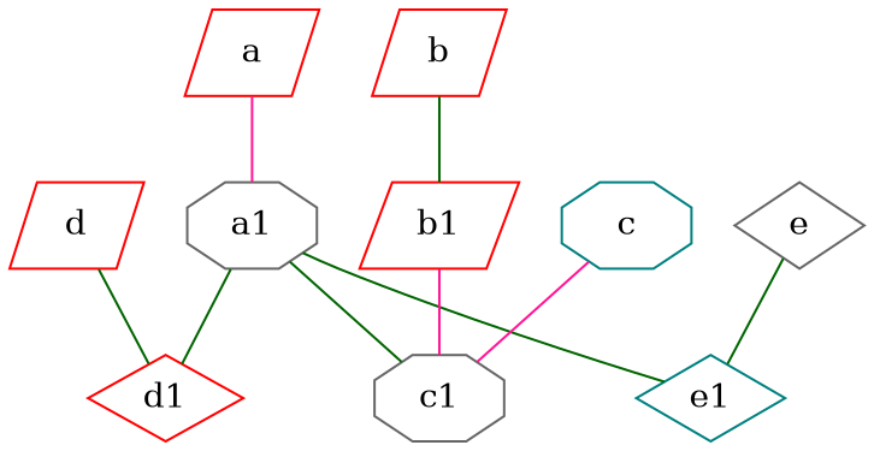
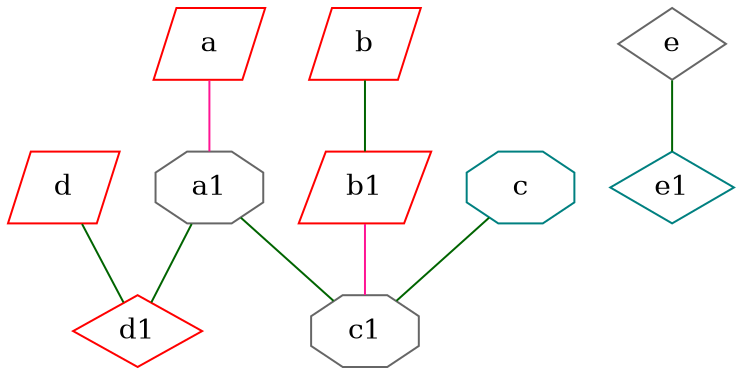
  graph {
    node [color=red labelfontsize=50 shape=parallelogram]
    edge [color=darkgreen]
    a
    a1 [color=gray40 shape=octagon]
    d1 [shape=diamond]
    c1 [color=gray40 shape=octagon]
    e1 [color=teal shape=diamond]
    e [color=gray40 shape=diamond]
    b
    b1
    d
    c [color=teal shape=octagon]
    a -- a1 [color=deeppink]
    a1 -- d1
    a1 -- c1
-   a1 -- e1
    e -- e1
    b -- b1
    b1 -- c1 [color=deeppink]
    d -- d1
-   c -- c1 [color=deeppink]
+   c -- c1
  }
